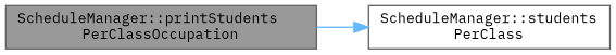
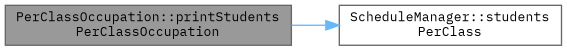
  digraph {
    rankdir=LR
    fontname="IBM Plex Mono"
    node [fontname="IBM Plex Mono" fontsize=10 shape=box style=filled]
-   n1 [color=gray40 fillcolor=grey60 fontcolor=black height=0.2 label="ScheduleManager::printStudents\lPerClassOccupation" width=0.4]
+   n1 [color=gray40 fillcolor=grey60 fontcolor=black height=0.2 label="PerClassOccupation::printStudents\lPerClassOccupation" width=0.4]
    n2 [color=grey40 fillcolor=white height=0.2 label="ScheduleManager::students\lPerClass" width=0.4]
    n1 -> n2 [color=steelblue1 fontname="IBM Plex Mono" fontsize=10 labelfontname=Helvetica labelfontsize=10 style=solid]
  }
